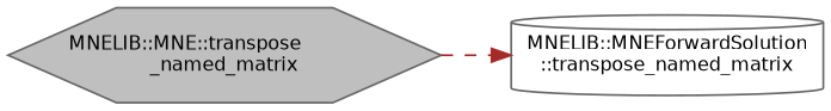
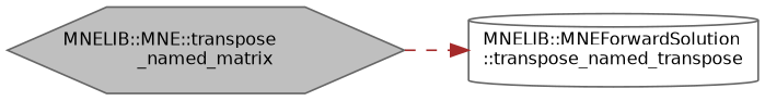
  digraph {
    rankdir=LR
    node [color=gray40 fontname=Helvetica fontsize=10 style=filled]
    n1 [fillcolor=grey75 fontcolor=black height=0.2 label="MNELIB::MNE::transpose\l_named_matrix" shape=hexagon width=0.4]
-   n2 [fillcolor=white height=0.2 label="MNELIB::MNEForwardSolution\l::transpose_named_matrix" shape=cylinder width=0.4]
+   n2 [fillcolor=white height=0.2 label="MNELIB::MNEForwardSolution\l::transpose_named_transpose" shape=cylinder width=0.4]
    n1 -> n2 [color=brown fontname=Helvetica fontsize=10 labelfontname=Helvetica labelfontsize=10 style=dashed]
  }
